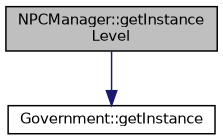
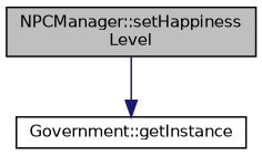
  digraph {
    rankdir=TB
    node [color=black fontname=Helvetica fontsize=10 shape=record style=filled]
-   n1 [fillcolor=grey75 fontcolor=black height=0.2 label="NPCManager::getInstance\lLevel" width=0.4]
+   n1 [fillcolor=grey75 fontcolor=black height=0.2 label="NPCManager::setHappiness\lLevel" width=0.4]
    n2 [fillcolor=white height=0.2 label="Government::getInstance" width=0.4]
    n1 -> n2 [color=midnightblue fontname=Helvetica fontsize=10 labelfontname=Helvetica labelfontsize=10 style=solid]
  }
